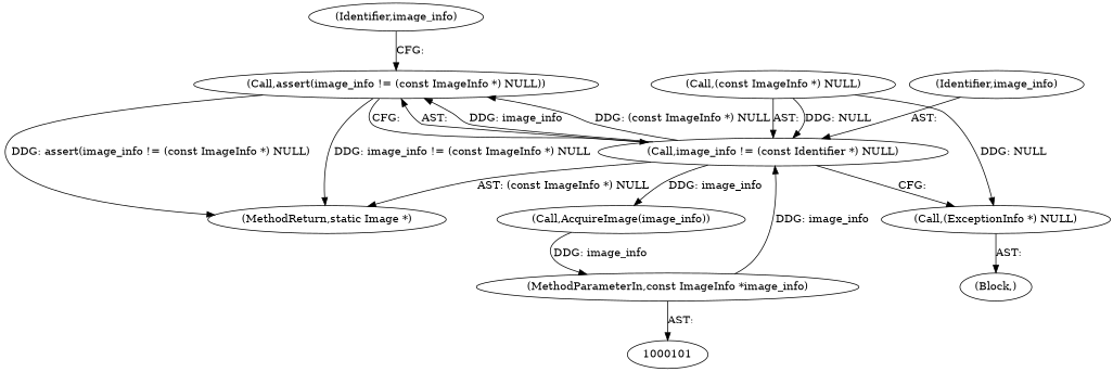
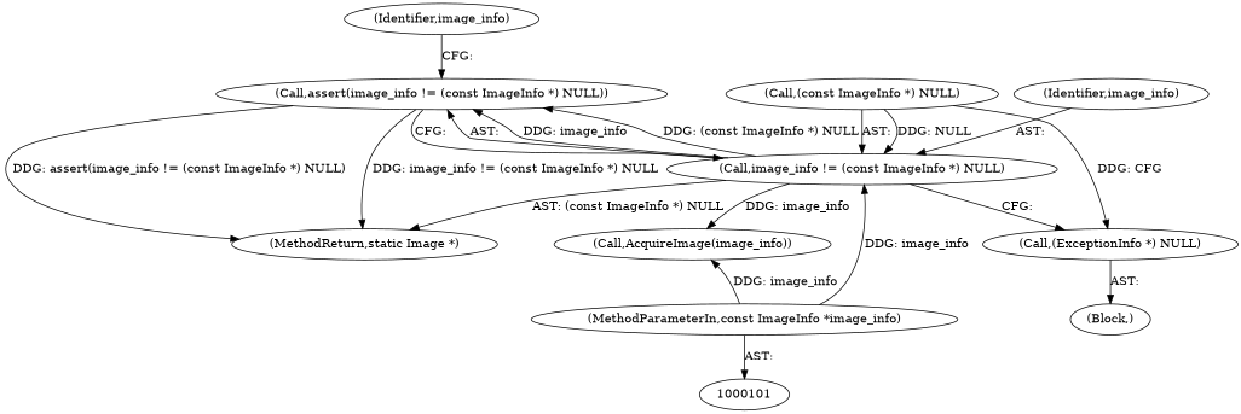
  digraph {
    n1 [label="(Call,assert(image_info != (const ImageInfo *) NULL))"]
-   n2 [label="(Call,image_info != (const Identifier *) NULL)"]
+   n2 [label="(Call,image_info != (const ImageInfo *) NULL)"]
    n3 [label="(MethodReturn,static Image *)"]
    n4 [label="(Call,AcquireImage(image_info))"]
    n5 [label="(Call,(ExceptionInfo *) NULL)"]
    n6 [label="(Block,)"]
    n7 [label="(Call,(const ImageInfo *) NULL)"]
    n8 [label="(MethodParameterIn,const ImageInfo *image_info)"]
    1000101
    n10 [label="(Identifier,image_info)"]
    n11 [label="(Identifier,image_info)"]
    n1 -> n2 [label="CFG: "]
    n1 -> n3 [label="DDG: assert(image_info != (const ImageInfo *) NULL)"]
    n1 -> n3 [label="DDG: image_info != (const ImageInfo *) NULL"]
    n2 -> n1 [label="AST: "]
    n2 -> n1 [label="DDG: image_info"]
    n2 -> n1 [label="DDG: (const ImageInfo *) NULL"]
    n2 -> n3 [label="AST: (const ImageInfo *) NULL"]
    n2 -> n4 [label="DDG: image_info"]
    n2 -> n5 [label="CFG: "]
    n5 -> n6 [label="AST: "]
    n7 -> n2 [label="AST: "]
    n7 -> n2 [label="DDG: NULL"]
-   n7 -> n5 [label="DDG: NULL"]
+   n7 -> n5 [label="DDG: CFG"]
    n8 -> n2 [label="DDG: image_info"]
-   n4 -> n8 [label="DDG: image_info"]
+   n8 -> n4 [label="DDG: image_info"]
    n8 -> 1000101 [label="AST: "]
    n10 -> n2 [label="AST: "]
    n11 -> n1 [label="CFG: "]
  }
